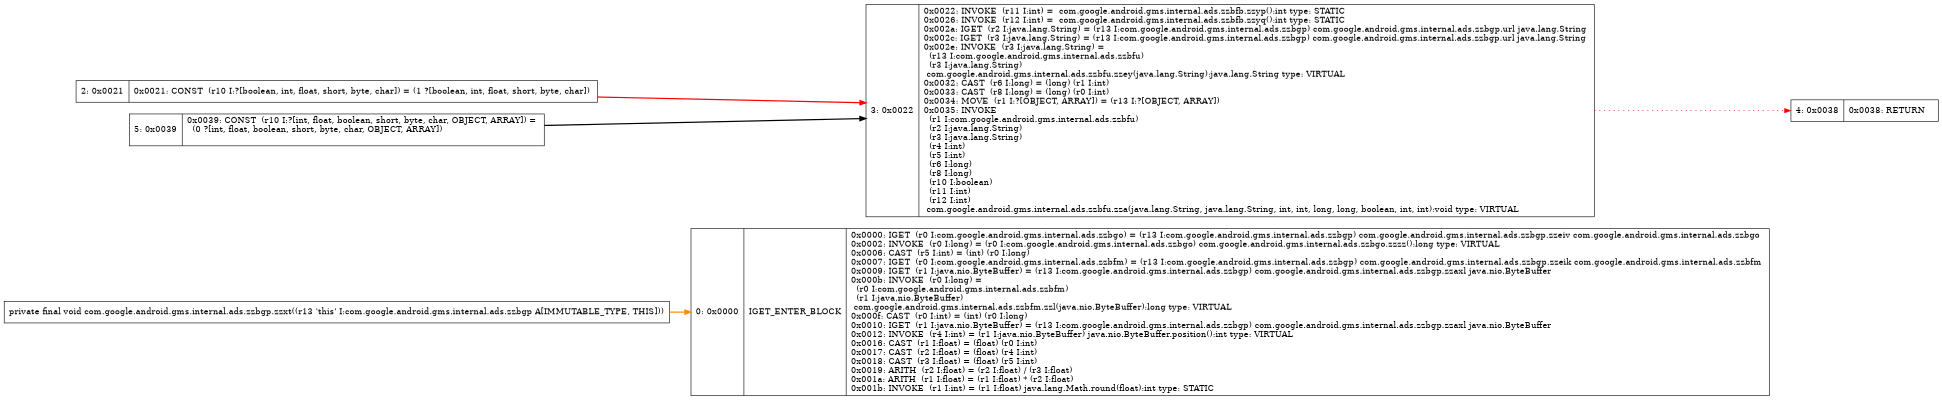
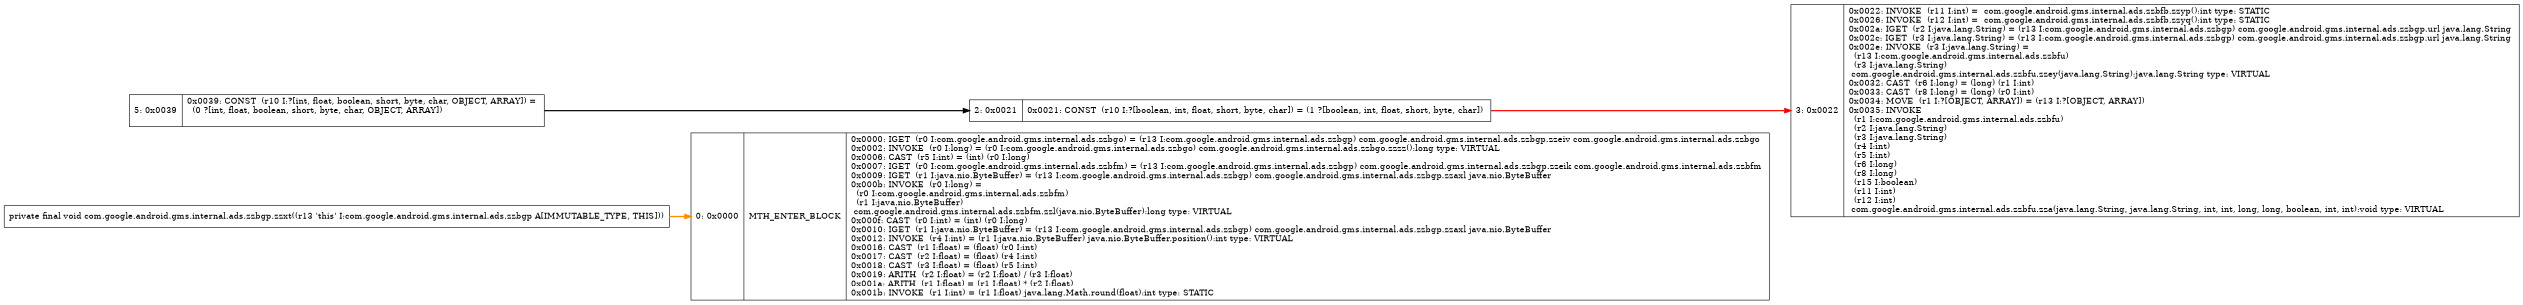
  digraph {
    rankdir=LR
    node [shape=record]
    edge [color=red style=bold]
-   n1 [label="{0\:\ 0x0000|IGET_ENTER_BLOCK\l|0x0000: IGET  (r0 I:com.google.android.gms.internal.ads.zzbgo) = (r13 I:com.google.android.gms.internal.ads.zzbgp) com.google.android.gms.internal.ads.zzbgp.zzeiv com.google.android.gms.internal.ads.zzbgo \l0x0002: INVOKE  (r0 I:long) = (r0 I:com.google.android.gms.internal.ads.zzbgo) com.google.android.gms.internal.ads.zzbgo.zzzz():long type: VIRTUAL \l0x0006: CAST  (r5 I:int) = (int) (r0 I:long) \l0x0007: IGET  (r0 I:com.google.android.gms.internal.ads.zzbfm) = (r13 I:com.google.android.gms.internal.ads.zzbgp) com.google.android.gms.internal.ads.zzbgp.zzeik com.google.android.gms.internal.ads.zzbfm \l0x0009: IGET  (r1 I:java.nio.ByteBuffer) = (r13 I:com.google.android.gms.internal.ads.zzbgp) com.google.android.gms.internal.ads.zzbgp.zzaxl java.nio.ByteBuffer \l0x000b: INVOKE  (r0 I:long) = \l  (r0 I:com.google.android.gms.internal.ads.zzbfm)\l  (r1 I:java.nio.ByteBuffer)\l com.google.android.gms.internal.ads.zzbfm.zzl(java.nio.ByteBuffer):long type: VIRTUAL \l0x000f: CAST  (r0 I:int) = (int) (r0 I:long) \l0x0010: IGET  (r1 I:java.nio.ByteBuffer) = (r13 I:com.google.android.gms.internal.ads.zzbgp) com.google.android.gms.internal.ads.zzbgp.zzaxl java.nio.ByteBuffer \l0x0012: INVOKE  (r4 I:int) = (r1 I:java.nio.ByteBuffer) java.nio.ByteBuffer.position():int type: VIRTUAL \l0x0016: CAST  (r1 I:float) = (float) (r0 I:int) \l0x0017: CAST  (r2 I:float) = (float) (r4 I:int) \l0x0018: CAST  (r3 I:float) = (float) (r5 I:int) \l0x0019: ARITH  (r2 I:float) = (r2 I:float) \/ (r3 I:float) \l0x001a: ARITH  (r1 I:float) = (r1 I:float) * (r2 I:float) \l0x001b: INVOKE  (r1 I:int) = (r1 I:float) java.lang.Math.round(float):int type: STATIC \l}"]
+   n1 [label="{0\:\ 0x0000|MTH_ENTER_BLOCK\l|0x0000: IGET  (r0 I:com.google.android.gms.internal.ads.zzbgo) = (r13 I:com.google.android.gms.internal.ads.zzbgp) com.google.android.gms.internal.ads.zzbgp.zzeiv com.google.android.gms.internal.ads.zzbgo \l0x0002: INVOKE  (r0 I:long) = (r0 I:com.google.android.gms.internal.ads.zzbgo) com.google.android.gms.internal.ads.zzbgo.zzzz():long type: VIRTUAL \l0x0006: CAST  (r5 I:int) = (int) (r0 I:long) \l0x0007: IGET  (r0 I:com.google.android.gms.internal.ads.zzbfm) = (r13 I:com.google.android.gms.internal.ads.zzbgp) com.google.android.gms.internal.ads.zzbgp.zzeik com.google.android.gms.internal.ads.zzbfm \l0x0009: IGET  (r1 I:java.nio.ByteBuffer) = (r13 I:com.google.android.gms.internal.ads.zzbgp) com.google.android.gms.internal.ads.zzbgp.zzaxl java.nio.ByteBuffer \l0x000b: INVOKE  (r0 I:long) = \l  (r0 I:com.google.android.gms.internal.ads.zzbfm)\l  (r1 I:java.nio.ByteBuffer)\l com.google.android.gms.internal.ads.zzbfm.zzl(java.nio.ByteBuffer):long type: VIRTUAL \l0x000f: CAST  (r0 I:int) = (int) (r0 I:long) \l0x0010: IGET  (r1 I:java.nio.ByteBuffer) = (r13 I:com.google.android.gms.internal.ads.zzbgp) com.google.android.gms.internal.ads.zzbgp.zzaxl java.nio.ByteBuffer \l0x0012: INVOKE  (r4 I:int) = (r1 I:java.nio.ByteBuffer) java.nio.ByteBuffer.position():int type: VIRTUAL \l0x0016: CAST  (r1 I:float) = (float) (r0 I:int) \l0x0017: CAST  (r2 I:float) = (float) (r4 I:int) \l0x0018: CAST  (r3 I:float) = (float) (r5 I:int) \l0x0019: ARITH  (r2 I:float) = (r2 I:float) \/ (r3 I:float) \l0x001a: ARITH  (r1 I:float) = (r1 I:float) * (r2 I:float) \l0x001b: INVOKE  (r1 I:int) = (r1 I:float) java.lang.Math.round(float):int type: STATIC \l}"]
    n2 [label="{2\:\ 0x0021|0x0021: CONST  (r10 I:?[boolean, int, float, short, byte, char]) = (1 ?[boolean, int, float, short, byte, char]) \l}"]
-   n3 [label="{3\:\ 0x0022|0x0022: INVOKE  (r11 I:int) =  com.google.android.gms.internal.ads.zzbfb.zzyp():int type: STATIC \l0x0026: INVOKE  (r12 I:int) =  com.google.android.gms.internal.ads.zzbfb.zzyq():int type: STATIC \l0x002a: IGET  (r2 I:java.lang.String) = (r13 I:com.google.android.gms.internal.ads.zzbgp) com.google.android.gms.internal.ads.zzbgp.url java.lang.String \l0x002c: IGET  (r3 I:java.lang.String) = (r13 I:com.google.android.gms.internal.ads.zzbgp) com.google.android.gms.internal.ads.zzbgp.url java.lang.String \l0x002e: INVOKE  (r3 I:java.lang.String) = \l  (r13 I:com.google.android.gms.internal.ads.zzbfu)\l  (r3 I:java.lang.String)\l com.google.android.gms.internal.ads.zzbfu.zzey(java.lang.String):java.lang.String type: VIRTUAL \l0x0032: CAST  (r6 I:long) = (long) (r1 I:int) \l0x0033: CAST  (r8 I:long) = (long) (r0 I:int) \l0x0034: MOVE  (r1 I:?[OBJECT, ARRAY]) = (r13 I:?[OBJECT, ARRAY]) \l0x0035: INVOKE  \l  (r1 I:com.google.android.gms.internal.ads.zzbfu)\l  (r2 I:java.lang.String)\l  (r3 I:java.lang.String)\l  (r4 I:int)\l  (r5 I:int)\l  (r6 I:long)\l  (r8 I:long)\l  (r10 I:boolean)\l  (r11 I:int)\l  (r12 I:int)\l com.google.android.gms.internal.ads.zzbfu.zza(java.lang.String, java.lang.String, int, int, long, long, boolean, int, int):void type: VIRTUAL \l}"]
+   n3 [label="{3\:\ 0x0022|0x0022: INVOKE  (r11 I:int) =  com.google.android.gms.internal.ads.zzbfb.zzyp():int type: STATIC \l0x0026: INVOKE  (r12 I:int) =  com.google.android.gms.internal.ads.zzbfb.zzyq():int type: STATIC \l0x002a: IGET  (r2 I:java.lang.String) = (r13 I:com.google.android.gms.internal.ads.zzbgp) com.google.android.gms.internal.ads.zzbgp.url java.lang.String \l0x002c: IGET  (r3 I:java.lang.String) = (r13 I:com.google.android.gms.internal.ads.zzbgp) com.google.android.gms.internal.ads.zzbgp.url java.lang.String \l0x002e: INVOKE  (r3 I:java.lang.String) = \l  (r13 I:com.google.android.gms.internal.ads.zzbfu)\l  (r3 I:java.lang.String)\l com.google.android.gms.internal.ads.zzbfu.zzey(java.lang.String):java.lang.String type: VIRTUAL \l0x0032: CAST  (r6 I:long) = (long) (r1 I:int) \l0x0033: CAST  (r8 I:long) = (long) (r0 I:int) \l0x0034: MOVE  (r1 I:?[OBJECT, ARRAY]) = (r13 I:?[OBJECT, ARRAY]) \l0x0035: INVOKE  \l  (r1 I:com.google.android.gms.internal.ads.zzbfu)\l  (r2 I:java.lang.String)\l  (r3 I:java.lang.String)\l  (r4 I:int)\l  (r5 I:int)\l  (r6 I:long)\l  (r8 I:long)\l  (r15 I:boolean)\l  (r11 I:int)\l  (r12 I:int)\l com.google.android.gms.internal.ads.zzbfu.zza(java.lang.String, java.lang.String, int, int, long, long, boolean, int, int):void type: VIRTUAL \l}"]
    n4 [label="{5\:\ 0x0039|0x0039: CONST  (r10 I:?[int, float, boolean, short, byte, char, OBJECT, ARRAY]) = \l  (0 ?[int, float, boolean, short, byte, char, OBJECT, ARRAY])\l \l}"]
-   n5 [label="{4\:\ 0x0038|0x0038: RETURN   \l}"]
    n6 [label="{private final void com.google.android.gms.internal.ads.zzbgp.zzxt((r13 'this' I:com.google.android.gms.internal.ads.zzbgp A[IMMUTABLE_TYPE, THIS])) }"]
    n2 -> n3
-   n3 -> n5 [style=dotted]
-   n4 -> n3 [color=black]
+   n4 -> n2 [color=black]
    n6 -> n1 [color=darkorange]
  }
